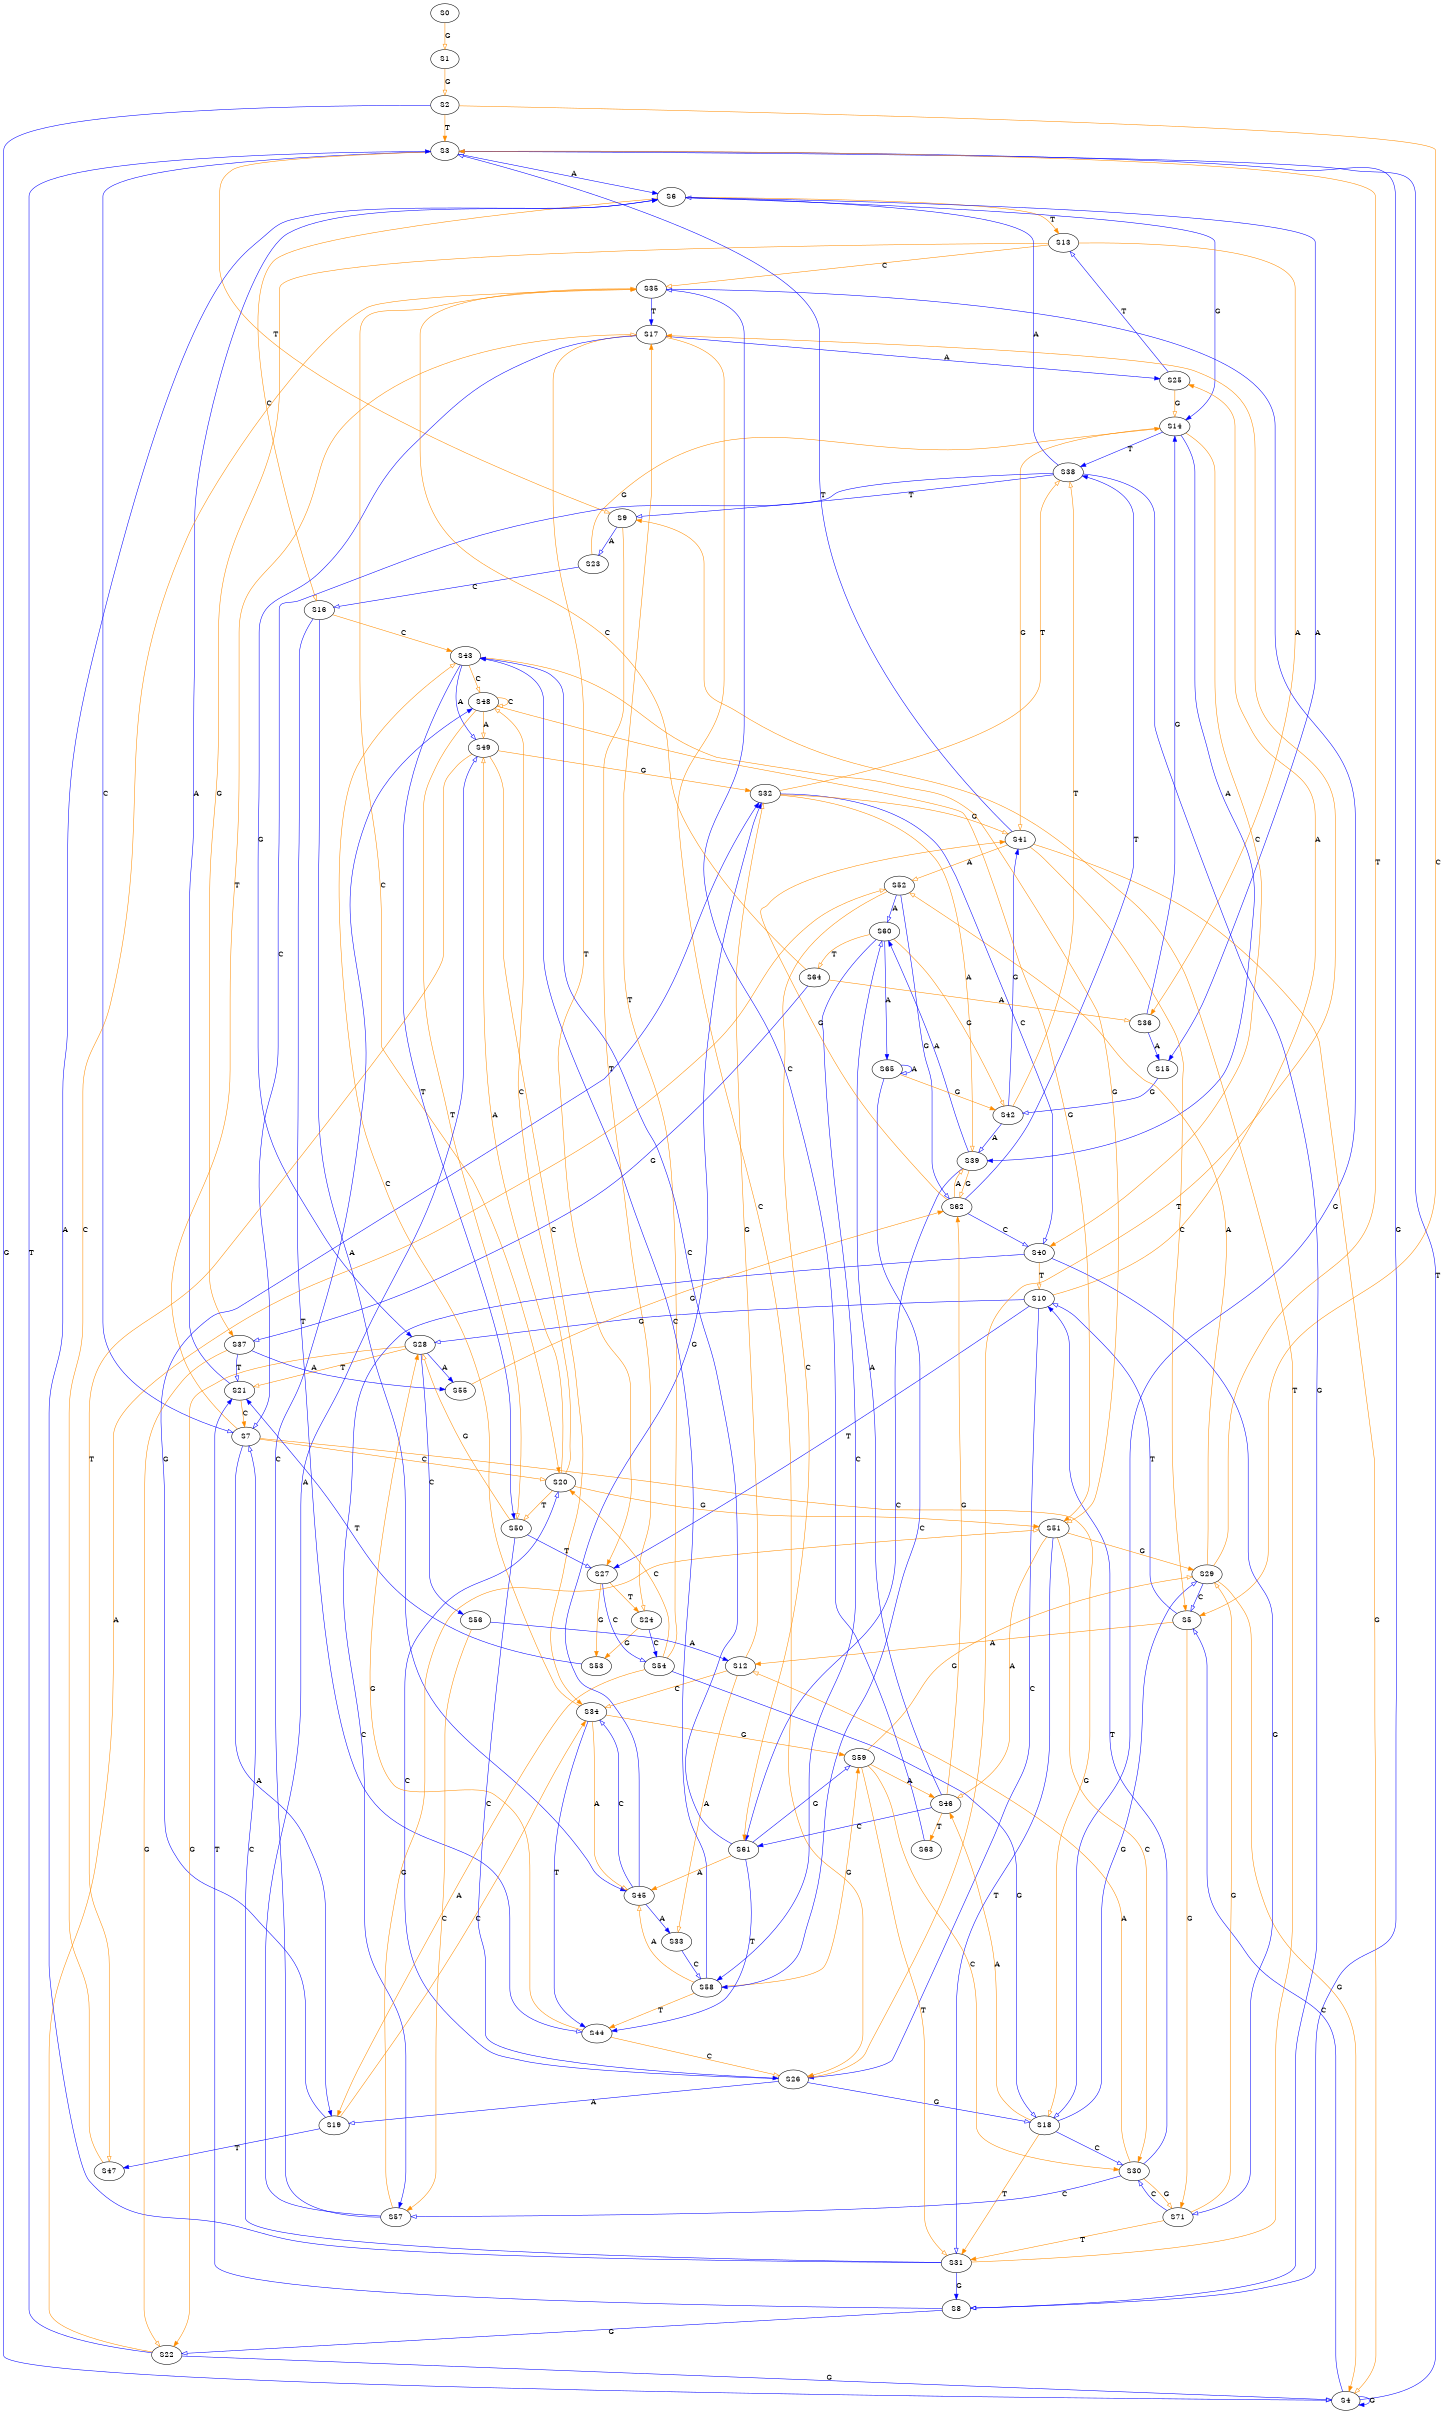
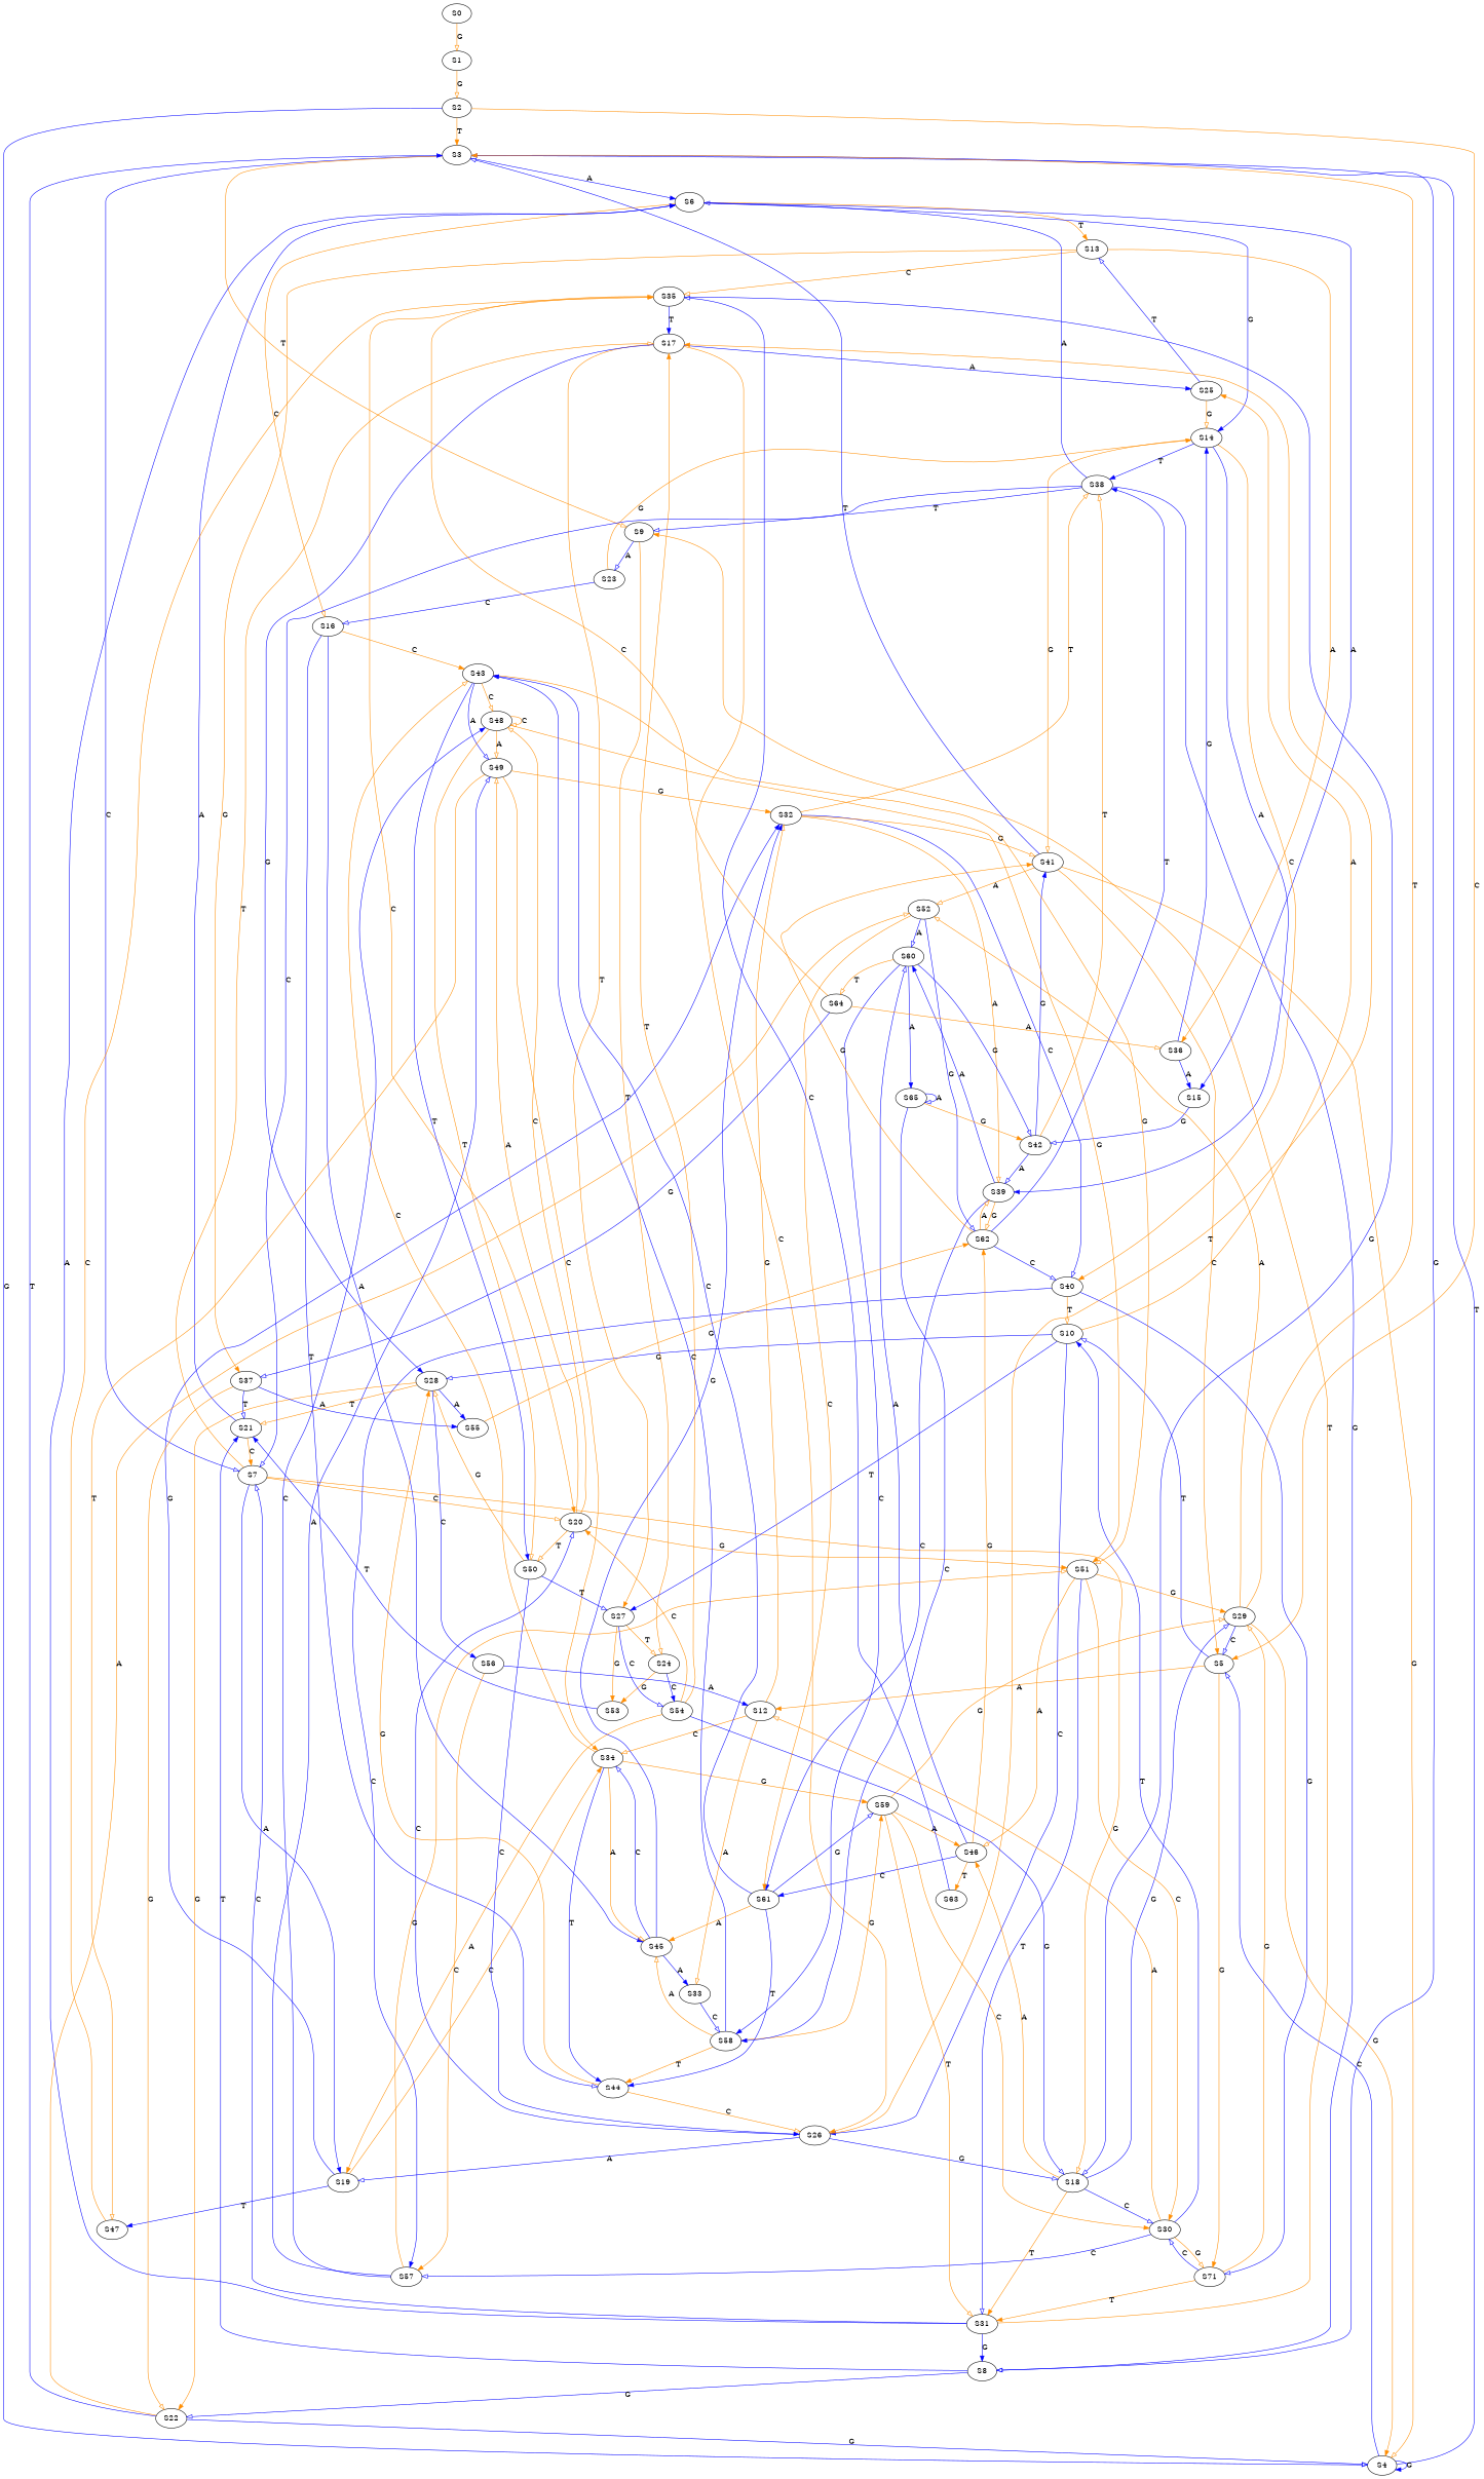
  strict digraph {
    edge [arrowhead=onormal color=darkorange]
    S0
    S1
    S2
    S3
    S4
    S5
    S6
    S7
    S8
    S9
    S10
    n12 [label=S71]
    S12
    S13
    S14
    S15
    S16
    S17
    S18
    S19
    S20
    S21
    S22
    S23
    S24
    S25
    S26
    S27
    S28
    S29
    S30
    S31
    S32
    S33
    S34
    S35
    S36
    S37
    S38
    S39
    S40
    S41
    S42
    S43
    S44
    S45
    S46
    S47
    S48
    S49
    S50
    S51
    S52
    S53
    S54
    S55
    S56
    S57
    S58
    S59
    S60
    S61
    S62
    S63
    S64
    S65
    S0 -> S1 [label=G]
    S1 -> S2 [label=G]
    S2 -> S3 [arrowhead=normal label=T]
    S2 -> S4 [color=blue label=G]
    S2 -> S5 [arrowhead=normal label=C]
    S3 -> S6 [arrowhead=normal color=blue label=A]
    S3 -> S7 [color=blue label=C]
    S3 -> S8 [color=blue label=G]
    S3 -> S9 [label=T]
    S4 -> S3 [color=blue label=T]
    S4 -> S4 [arrowhead=normal color=blue label=G]
    S4 -> S5 [color=blue label=C]
    S5 -> S10 [color=blue label=T]
    S5 -> n12 [arrowhead=normal label=G]
    S5 -> S12 [arrowhead=normal label=A]
    S6 -> S13 [arrowhead=normal label=T]
    S6 -> S14 [arrowhead=normal color=blue label=G]
    S6 -> S15 [arrowhead=normal color=blue label=A]
    S6 -> S16 [label=C]
    S7 -> S17 [label=T]
    S7 -> S18 [label=G]
    S7 -> S19 [arrowhead=normal color=blue label=A]
    S7 -> S20 [label=C]
    S8 -> S21 [arrowhead=normal color=blue label=T]
    S8 -> S22 [color=blue label=G]
    S9 -> S23 [color=blue label=A]
    S9 -> S24 [label=T]
    S10 -> S25 [arrowhead=normal label=A]
    S10 -> S26 [arrowhead=normal color=blue label=C]
    S10 -> S27 [arrowhead=normal color=blue label=T]
    S10 -> S28 [color=blue label=G]
    n12 -> S29 [label=G]
    n12 -> S30 [color=blue label=C]
    n12 -> S31 [arrowhead=normal label=T]
    S12 -> S32 [label=G]
    S12 -> S33 [label=A]
    S12 -> S34 [label=C]
    S13 -> S35 [label=C]
    S13 -> S36 [arrowhead=normal label=A]
    S13 -> S37 [arrowhead=normal label=G]
    S14 -> S38 [arrowhead=normal color=blue label=T]
    S14 -> S39 [arrowhead=normal color=blue label=A]
    S14 -> S40 [arrowhead=normal label=C]
    S14 -> S41 [label=G]
    S15 -> S42 [color=blue label=G]
    S16 -> S43 [arrowhead=normal label=C]
    S16 -> S44 [color=blue label=T]
    S16 -> S45 [arrowhead=normal color=blue label=A]
    S17 -> S25 [arrowhead=normal color=blue label=A]
    S17 -> S26 [arrowhead=normal label=C]
    S17 -> S27 [arrowhead=normal label=T]
    S17 -> S28 [arrowhead=normal color=blue label=G]
    S18 -> S29 [color=blue label=G]
    S18 -> S30 [color=blue label=C]
    S18 -> S31 [arrowhead=normal label=T]
    S18 -> S46 [arrowhead=normal label=A]
    S19 -> S32 [arrowhead=normal color=blue label=G]
    S19 -> S34 [arrowhead=normal label=C]
    S19 -> S47 [arrowhead=normal color=blue label=T]
    S20 -> S48 [label=C]
    S20 -> S49 [label=A]
    S20 -> S50 [label=T]
    S20 -> S51 [arrowhead=normal label=G]
    S21 -> S6 [arrowhead=normal color=blue label=A]
    S21 -> S7 [arrowhead=normal label=C]
    S22 -> S3 [arrowhead=normal color=blue label=T]
    S22 -> S4 [color=blue label=G]
    S22 -> S52 [label=A]
    S23 -> S14 [arrowhead=normal label=G]
    S23 -> S16 [color=blue label=C]
    S24 -> S53 [arrowhead=normal label=G]
    S24 -> S54 [arrowhead=normal color=blue label=C]
    S25 -> S13 [color=blue label=T]
    S25 -> S14 [label=G]
    S26 -> S17 [arrowhead=normal label=T]
    S26 -> S18 [color=blue label=G]
    S26 -> S19 [color=blue label=A]
    S26 -> S20 [color=blue label=C]
-   S27 -> S24 [arrowhead=normal label=T]
+   S27 -> S24 [label=T]
    S27 -> S53 [arrowhead=normal label=G]
    S27 -> S54 [color=blue label=C]
    S28 -> S21 [label=T]
    S28 -> S22 [arrowhead=normal label=G]
    S28 -> S55 [arrowhead=normal color=blue label=A]
    S28 -> S56 [arrowhead=normal color=blue label=C]
    S29 -> S3 [arrowhead=normal label=T]
    S29 -> S4 [arrowhead=normal label=G]
    S29 -> S5 [color=blue label=C]
    S29 -> S52 [label=A]
    S30 -> S10 [arrowhead=normal color=blue label=T]
    S30 -> n12 [label=G]
    S30 -> S12 [label=A]
    S30 -> S57 [color=blue label=C]
    S31 -> S6 [arrowhead=normal color=blue label=A]
    S31 -> S7 [color=blue label=C]
    S31 -> S8 [arrowhead=normal color=blue label=G]
    S31 -> S9 [arrowhead=normal label=T]
    S32 -> S38 [label=T]
    S32 -> S39 [label=A]
    S32 -> S40 [color=blue label=C]
    S32 -> S41 [label=G]
    S33 -> S58 [color=blue label=C]
    S34 -> S43 [label=C]
    S34 -> S44 [arrowhead=normal color=blue label=T]
    S34 -> S45 [label=A]
    S34 -> S59 [arrowhead=normal label=G]
    S35 -> S17 [arrowhead=normal color=blue label=T]
    S35 -> S18 [color=blue label=G]
    S35 -> S20 [arrowhead=normal label=C]
    S36 -> S14 [arrowhead=normal color=blue label=G]
    S36 -> S15 [arrowhead=normal color=blue label=A]
    S37 -> S21 [color=blue label=T]
    S37 -> S22 [label=G]
    S37 -> S55 [arrowhead=normal color=blue label=A]
    S38 -> S6 [color=blue label=A]
    S38 -> S7 [color=blue label=C]
    S38 -> S8 [color=blue label=G]
    S38 -> S9 [color=blue label=T]
    S39 -> S60 [arrowhead=normal color=blue label=A]
    S39 -> S61 [arrowhead=normal color=blue label=C]
    S39 -> S62 [label=G]
    S40 -> S10 [label=T]
    S40 -> n12 [color=blue label=G]
    S40 -> S57 [arrowhead=normal color=blue label=C]
    S41 -> S3 [color=blue label=T]
    S41 -> S4 [label=G]
    S41 -> S5 [arrowhead=normal label=C]
    S41 -> S52 [label=A]
    S42 -> S38 [label=T]
    S42 -> S39 [color=blue label=A]
    S42 -> S41 [arrowhead=normal color=blue label=G]
    S43 -> S48 [label=C]
    S43 -> S49 [color=blue label=A]
    S43 -> S50 [arrowhead=normal color=blue label=T]
    S43 -> S51 [label=G]
    S44 -> S26 [label=C]
    S44 -> S28 [arrowhead=normal label=G]
    S45 -> S32 [arrowhead=normal color=blue label=G]
    S45 -> S33 [arrowhead=normal color=blue label=A]
    S45 -> S34 [color=blue label=C]
    S46 -> S60 [color=blue label=A]
    S46 -> S61 [arrowhead=normal color=blue label=C]
    S46 -> S62 [arrowhead=normal label=G]
    S46 -> S63 [arrowhead=normal label=T]
    S47 -> S35 [arrowhead=normal label=C]
    S48 -> S48 [label=C]
    S48 -> S49 [label=A]
    S48 -> S50 [label=T]
    S48 -> S51 [arrowhead=normal label=G]
    S49 -> S32 [arrowhead=normal label=G]
    S49 -> S34 [arrowhead=normal label=C]
    S49 -> S47 [label=T]
    S50 -> S26 [arrowhead=normal color=blue label=C]
    S50 -> S27 [color=blue label=T]
    S50 -> S28 [label=G]
    S51 -> S29 [arrowhead=normal label=G]
    S51 -> S30 [arrowhead=normal label=C]
    S51 -> S31 [color=blue label=T]
    S51 -> S46 [label=A]
    S52 -> S60 [color=blue label=A]
    S52 -> S61 [arrowhead=normal label=C]
    S52 -> S62 [color=blue label=G]
    S53 -> S21 [arrowhead=normal color=blue label=T]
    S54 -> S17 [arrowhead=normal label=T]
    S54 -> S18 [color=blue label=G]
    S54 -> S19 [arrowhead=normal label=A]
    S54 -> S20 [arrowhead=normal label=C]
    S55 -> S62 [arrowhead=normal label=G]
    S56 -> S12 [arrowhead=normal color=blue label=A]
    S56 -> S57 [arrowhead=normal label=C]
    S57 -> S48 [arrowhead=normal color=blue label=C]
    S57 -> S49 [color=blue label=A]
    S57 -> S51 [label=G]
    S58 -> S43 [color=blue label=C]
    S58 -> S44 [arrowhead=normal label=T]
    S58 -> S45 [label=A]
    S58 -> S59 [arrowhead=normal label=G]
    S59 -> S29 [label=G]
    S59 -> S30 [arrowhead=normal label=C]
    S59 -> S31 [label=T]
    S59 -> S46 [arrowhead=normal label=A]
-   S60 -> S42 [label=G]
+   S60 -> S42 [color=blue label=G]
    S60 -> S58 [arrowhead=normal color=blue label=C]
    S60 -> S64 [label=T]
    S60 -> S65 [arrowhead=normal color=blue label=A]
    S61 -> S43 [arrowhead=normal color=blue label=C]
    S61 -> S44 [arrowhead=normal color=blue label=T]
    S61 -> S45 [arrowhead=normal label=A]
    S61 -> S59 [color=blue label=G]
    S62 -> S38 [arrowhead=normal color=blue label=T]
    S62 -> S39 [label=A]
    S62 -> S40 [color=blue label=C]
    S62 -> S41 [arrowhead=normal label=G]
    S63 -> S35 [color=blue label=C]
    S64 -> S35 [label=C]
    S64 -> S36 [label=A]
    S64 -> S37 [color=blue label=G]
    S65 -> S42 [arrowhead=normal label=G]
    S65 -> S58 [arrowhead=normal color=blue label=C]
    S65 -> S65 [color=blue label=A]
  }
